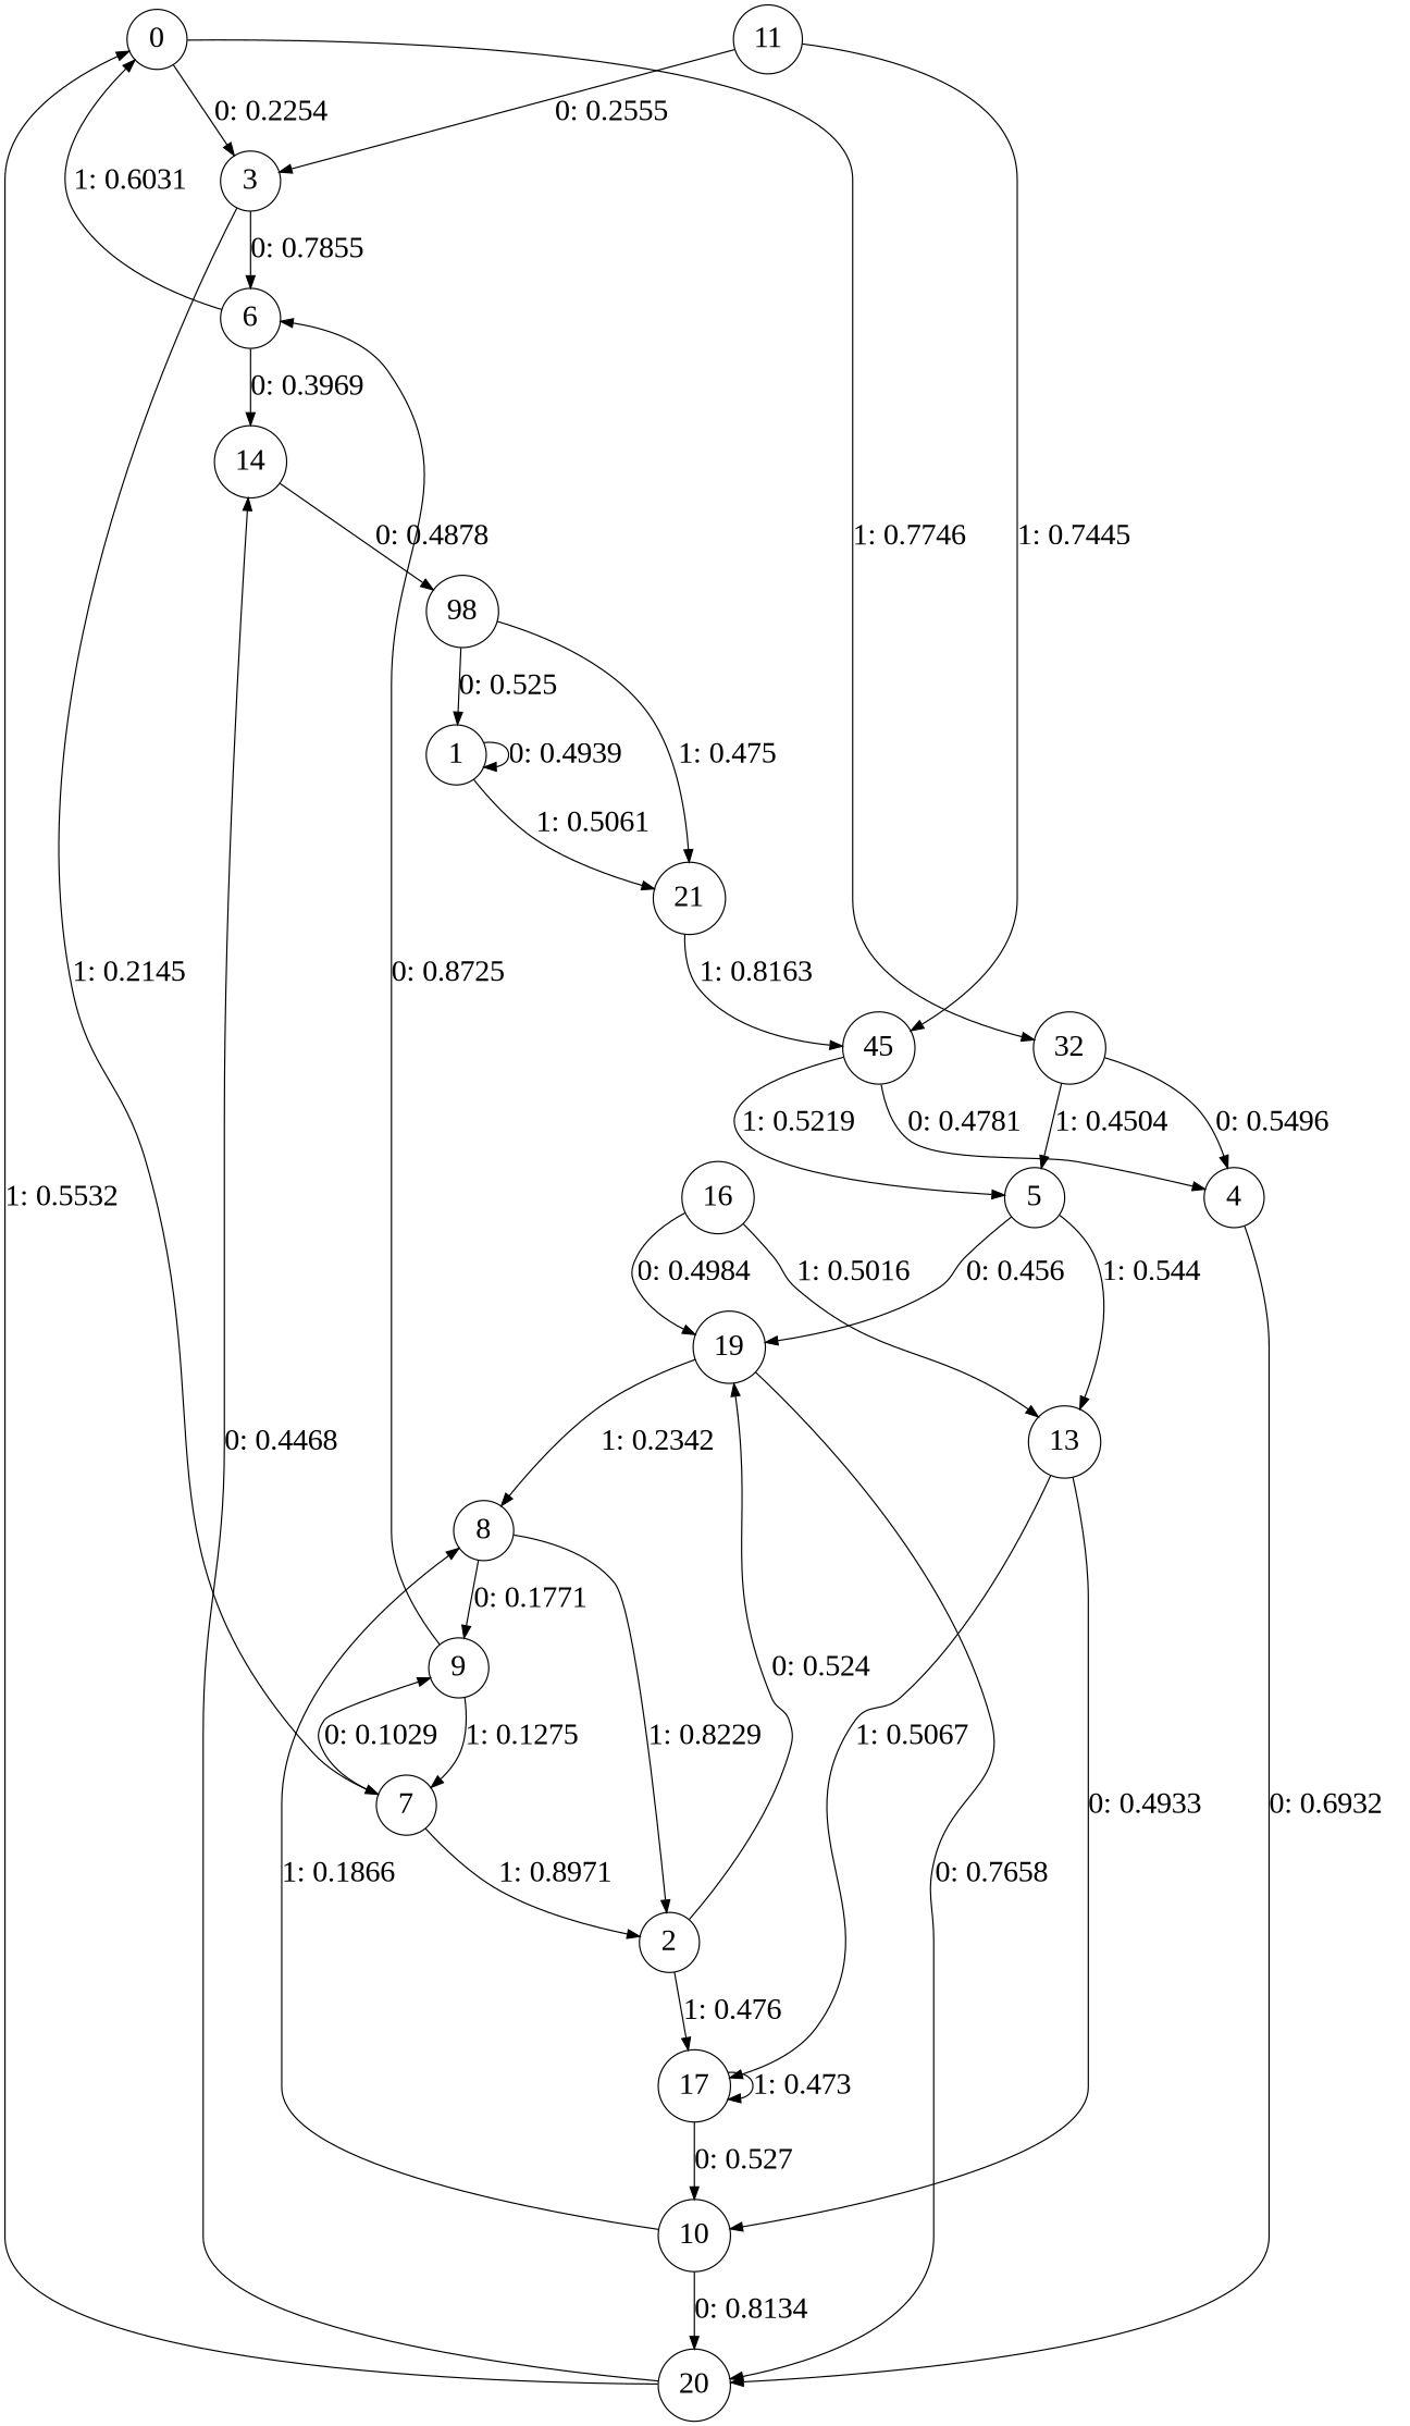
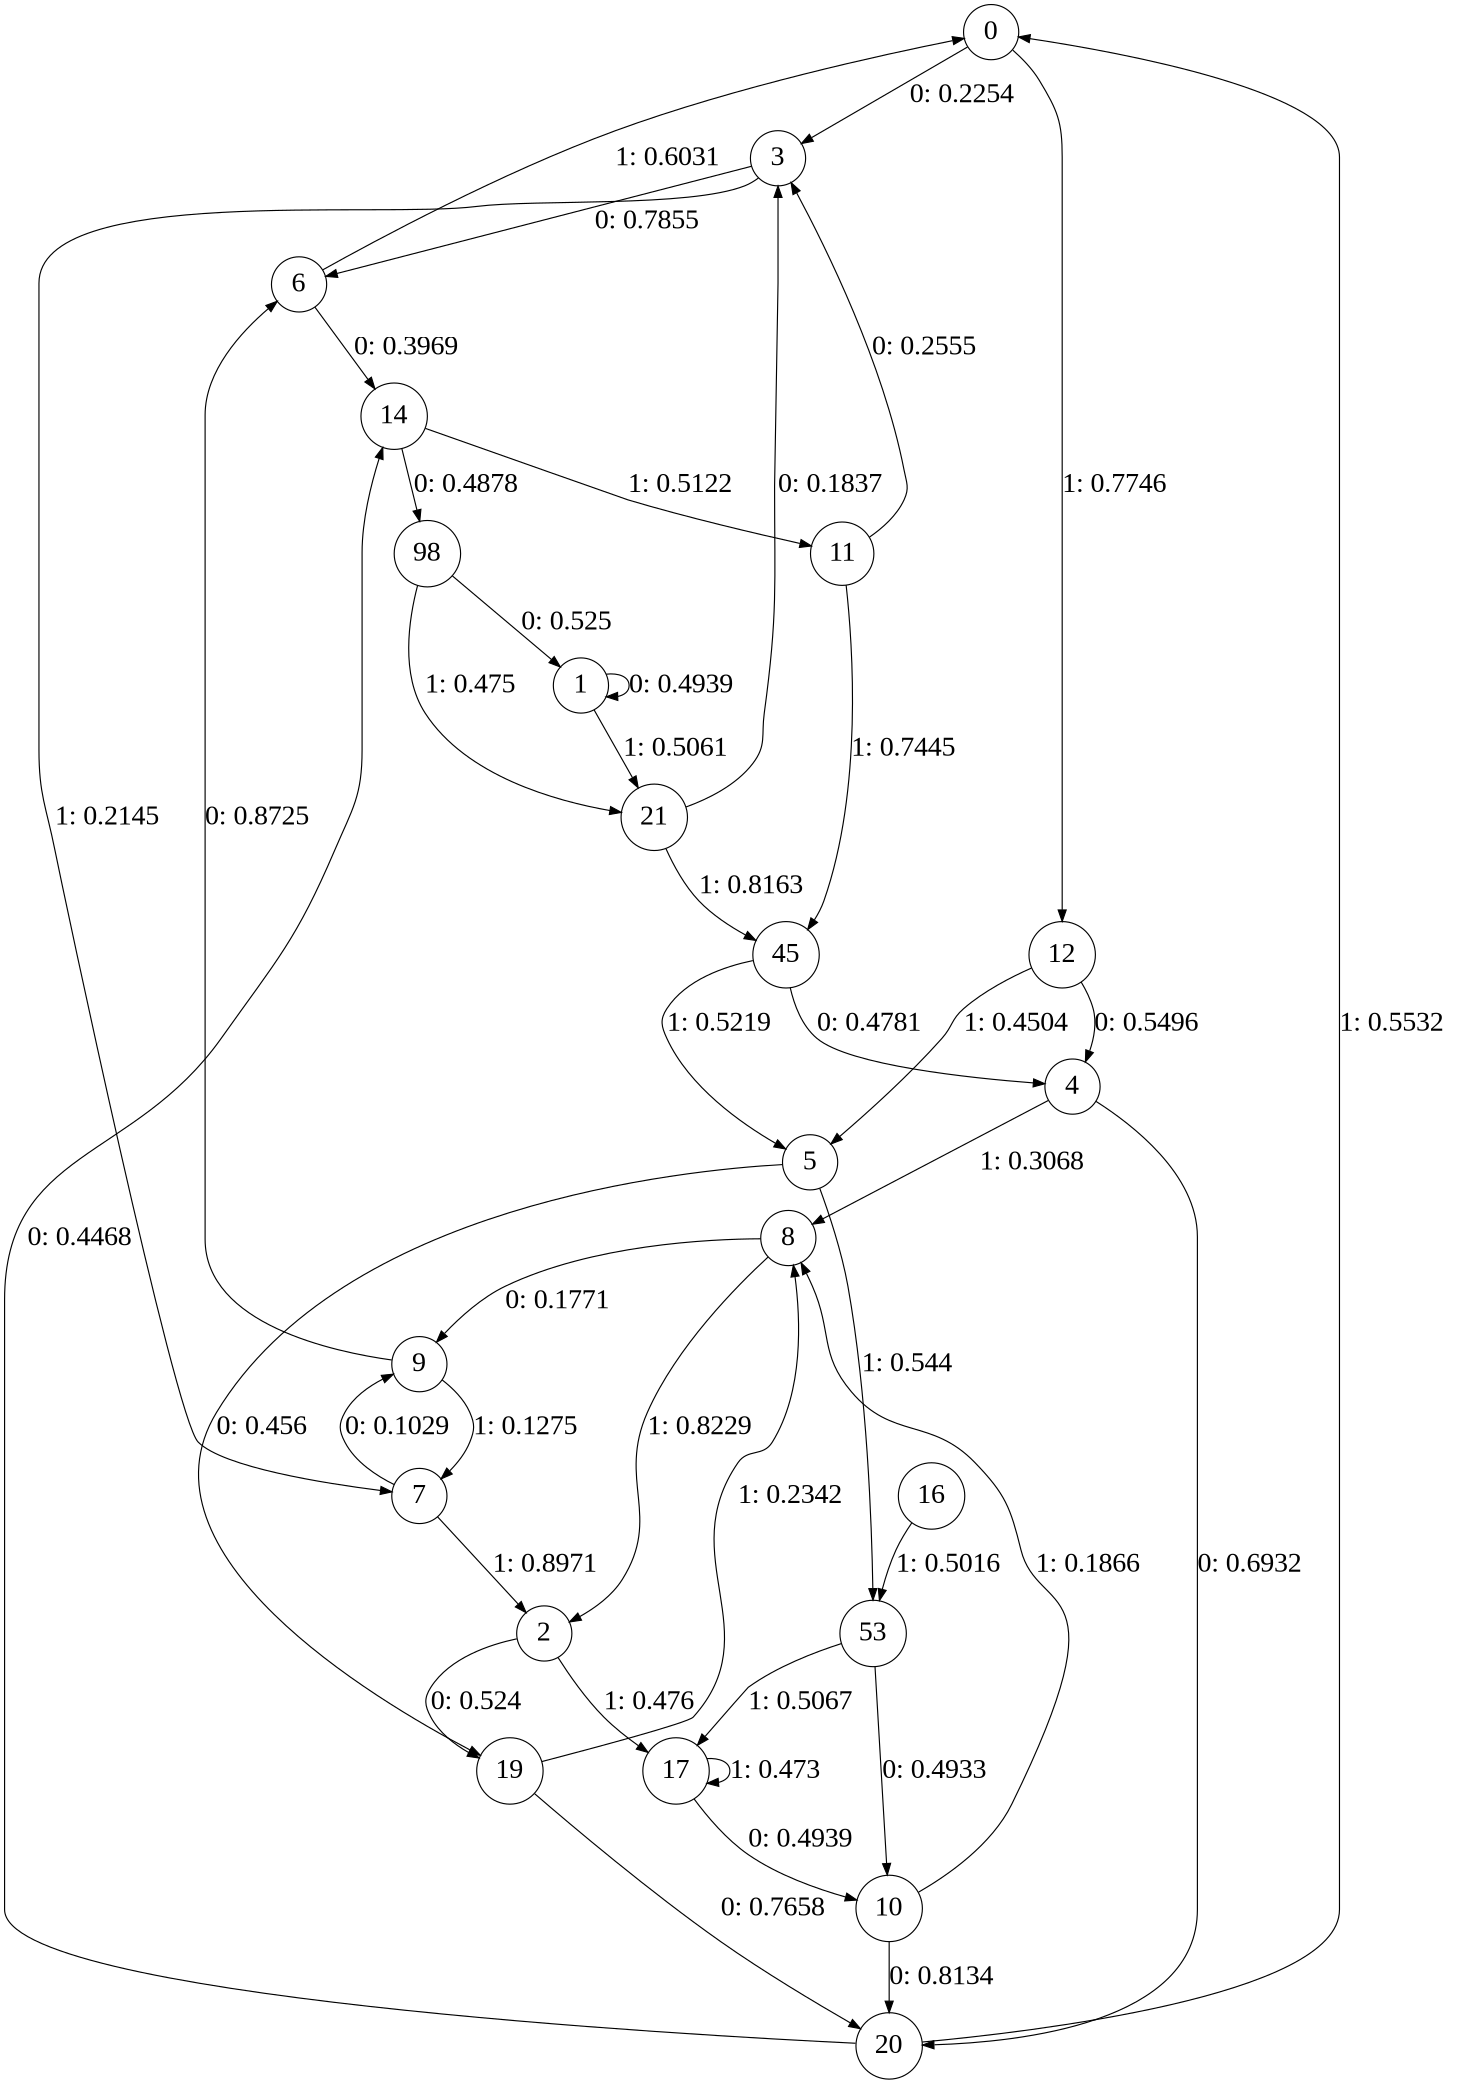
  digraph {
    fontname="Liberation Serif"
    node [fontname="Liberation Serif" fontsize=24 shape=circle]
    edge [fontname="Liberation Serif" fontsize=24]
    0
    3
-   12 [label=32]
+   12
    6
    7
    4
    5
    14
    2
    9
    20
    8
    19
-   13
+   13 [label=53]
    1
    21
    n17 [label=45]
    17
    16
    10
    11
    n22 [label=98]
    0 -> 3 [label="0: 0.2254   "]
    0 -> 12 [label="1: 0.7746   "]
    3 -> 6 [label="0: 0.7855   "]
    3 -> 7 [label="1: 0.2145   "]
    12 -> 4 [label="0: 0.5496   "]
    12 -> 5 [label="1: 0.4504   "]
    6 -> 0 [label="1: 0.6031   "]
    6 -> 14 [label="0: 0.3969   "]
    7 -> 2 [label="1: 0.8971   "]
    7 -> 9 [label="0: 0.1029   "]
    4 -> 20 [label="0: 0.6932   "]
+   4 -> 8 [label="1: 0.3068   "]
    5 -> 19 [label="0: 0.456    "]
    5 -> 13 [label="1: 0.544    "]
+   14 -> 11 [label="1: 0.5122   "]
    14 -> n22 [label="0: 0.4878   "]
    2 -> 19 [label="0: 0.524    "]
    2 -> 17 [label="1: 0.476    "]
    9 -> 6 [label="0: 0.8725   "]
    9 -> 7 [label="1: 0.1275   "]
    20 -> 0 [label="1: 0.5532   "]
    20 -> 14 [label="0: 0.4468   "]
    8 -> 2 [label="1: 0.8229   "]
    8 -> 9 [label="0: 0.1771   "]
    19 -> 20 [label="0: 0.7658   "]
    19 -> 8 [label="1: 0.2342   "]
    13 -> 17 [label="1: 0.5067   "]
    13 -> 10 [label="0: 0.4933   "]
    1 -> 1 [label="0: 0.4939   "]
    1 -> 21 [label="1: 0.5061   "]
+   21 -> 3 [label="0: 0.1837   "]
    21 -> n17 [label="1: 0.8163   "]
    n17 -> 4 [label="0: 0.4781   "]
    n17 -> 5 [label="1: 0.5219   "]
    17 -> 17 [label="1: 0.473    "]
-   17 -> 10 [label="0: 0.527    "]
-   16 -> 19 [label="0: 0.4984   "]
+   17 -> 10 [label="0: 0.4939   "]
    16 -> 13 [label="1: 0.5016   "]
    10 -> 20 [label="0: 0.8134   "]
    10 -> 8 [label="1: 0.1866   "]
    11 -> 3 [label="0: 0.2555   "]
    11 -> n17 [label="1: 0.7445   "]
    n22 -> 1 [label="0: 0.525    "]
    n22 -> 21 [label="1: 0.475    "]
  }
